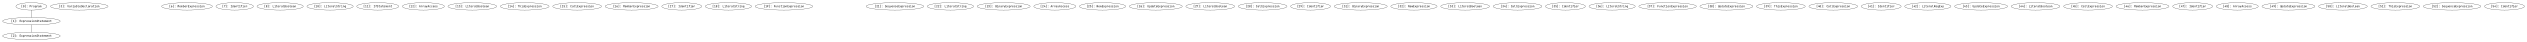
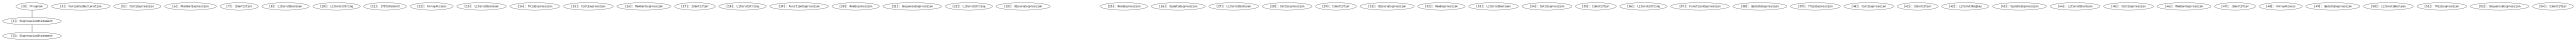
  graph {
    fontname="JetBrains Mono"
    node [fontname="JetBrains Mono"]
    edge [fontname="JetBrains Mono"]
    n1 [label="[0]: Program"]
    n2 [label="[1]: ExpressionStatement"]
    n3 [label="[2]: ExpressionStatement"]
    n4 [label="[3]: VariableDeclaration"]
+   n5 [label="[5]: CallExpression"]
    n6 [label="[6]: MemberExpression"]
    n7 [label="[7]: Identifier"]
    n8 [label="[8]: LiteralBoolean"]
    n9 [label="[10]: LiteralString"]
    n10 [label="[11]: IfStatement"]
    n11 [label="[12]: ArrayAccess"]
    n12 [label="[13]: LiteralBoolean"]
    n13 [label="[14]: ThisExpression"]
    n14 [label="[15]: CallExpression"]
    n15 [label="[16]: MemberExpression"]
    n16 [label="[17]: Identifier"]
    n17 [label="[18]: LiteralString"]
    n18 [label="[19]: FunctionExpression"]
+   n19 [label="[20]: NewExpression"]
    n20 [label="[21]: SequenceExpression"]
    n21 [label="[22]: LiteralString"]
    n22 [label="[23]: BinaryExpression"]
-   n23 [label="[24]: ArrayAccess"]
    n24 [label="[25]: NewExpression"]
    n25 [label="[26]: UpdateExpression"]
    n26 [label="[27]: LiteralBoolean"]
    n27 [label="[28]: CallExpression"]
    n28 [label="[29]: Identifier"]
    n29 [label="[31]: BinaryExpression"]
    n30 [label="[32]: NewExpression"]
    n31 [label="[33]: LiteralBoolean"]
    n32 [label="[34]: CallExpression"]
    n33 [label="[35]: Identifier"]
    n34 [label="[36]: LiteralString"]
    n35 [label="[37]: FunctionExpression"]
    n36 [label="[38]: UpdateExpression"]
    n37 [label="[39]: ThisExpression"]
    n38 [label="[40]: CallExpression"]
    n39 [label="[41]: Identifier"]
    n40 [label="[42]: LiteralRegExp"]
    n41 [label="[43]: UpdateExpression"]
    n42 [label="[44]: LiteralBoolean"]
    n43 [label="[45]: CallExpression"]
    n44 [label="[46]: MemberExpression"]
    n45 [label="[47]: Identifier"]
    n46 [label="[48]: ArrayAccess"]
    n47 [label="[49]: UpdateExpression"]
    n48 [label="[50]: LiteralBoolean"]
    n49 [label="[51]: ThisExpression"]
    n50 [label="[52]: SequenceExpression"]
    n51 [label="[54]: Identifier"]
    n1 -- n2
    n2 -- n3
  }
